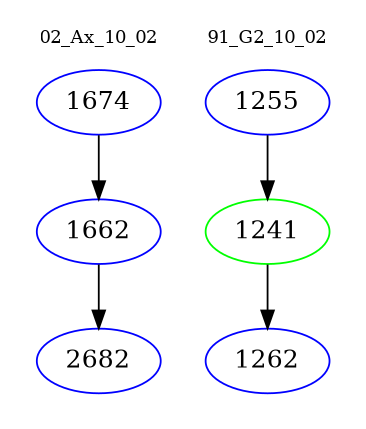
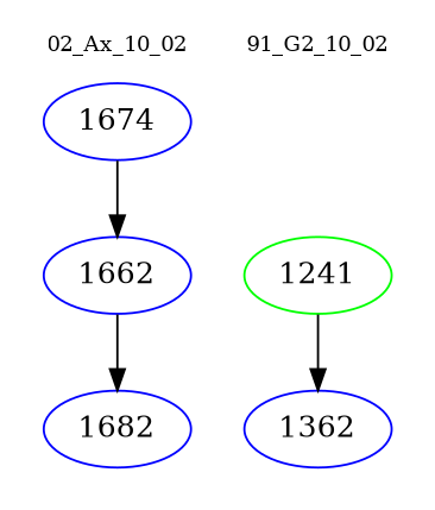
  digraph {
    node [color=blue]
    edge [color=black]
    n1 [label=1674]
    n2 [label=1662]
-   n3 [label=2682]
-   n4 [label=1255]
+   n3 [label=1682]
    n5 [color=green label=1241]
-   n6 [label=1262]
+   n6 [label=1362]
    subgraph cluster_1 {
      color=white
      fontsize=10
      label="02_Ax_10_02"
      n1
      n2
      n3
    }
    subgraph cluster_2 {
      color=white
      fontsize=10
      label="91_G2_10_02"
-     n4
      n5
      n6
    }
    n1 -> n2
    n2 -> n3
-   n4 -> n5
    n5 -> n6
  }
